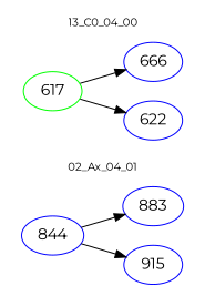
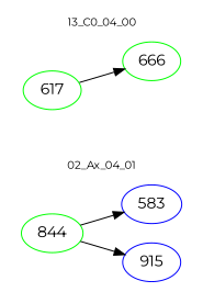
  digraph {
    fontname=Montserrat
    rankdir=LR
    node [color=blue fontname=Montserrat]
    edge [color=black fontname=Montserrat]
-   n1 [label=844]
+   n1 [color=green label=844]
    n2 [label=915]
-   n3 [label=883]
+   n3 [label=583]
    n4 [color=green label=617]
-   n5 [label=622]
-   n6 [label=666]
+   n6 [color=green label=666]
    subgraph cluster_1 {
      color=white
      fontsize=10
      label="02_Ax_04_01"
      n1
      n2
      n3
    }
    subgraph cluster_2 {
      color=white
      fontsize=10
      label="13_C0_04_00"
      n4
-     n5
      n6
    }
    n1 -> n2
    n1 -> n3
-   n4 -> n5
    n4 -> n6
  }
